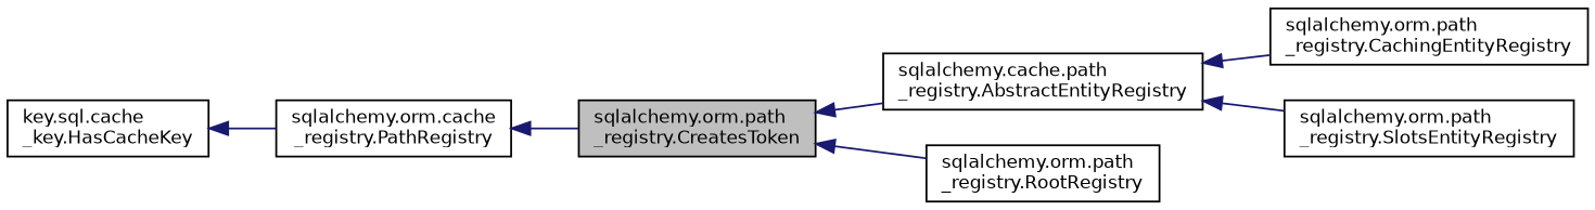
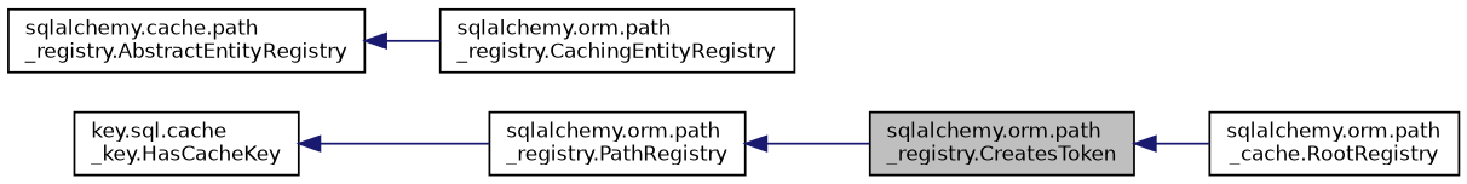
  digraph {
    rankdir=LR
    node [color=black fillcolor=white fontname=Helvetica fontsize=10 shape=record style=filled]
    edge [color=midnightblue dir=back fontname=Helvetica fontsize=10 labelfontname=Helvetica labelfontsize=10 style=solid]
    n1 [fillcolor=grey75 fontcolor=black height=0.2 label="sqlalchemy.orm.path\l_registry.CreatesToken" width=0.4]
    n2 [height=0.2 label="sqlalchemy.cache.path\l_registry.AbstractEntityRegistry" width=0.4]
-   n3 [height=0.2 label="sqlalchemy.orm.path\l_registry.RootRegistry" width=0.4]
+   n3 [height=0.2 label="sqlalchemy.orm.path\l_cache.RootRegistry" width=0.4]
    n4 [height=0.2 label="sqlalchemy.orm.path\l_registry.CachingEntityRegistry" width=0.4]
-   n5 [height=0.2 label="sqlalchemy.orm.path\l_registry.SlotsEntityRegistry" width=0.4]
-   n6 [height=0.2 label="sqlalchemy.orm.cache\l_registry.PathRegistry" width=0.4]
+   n6 [height=0.2 label="sqlalchemy.orm.path\l_registry.PathRegistry" width=0.4]
    n7 [height=0.2 label="key.sql.cache\l_key.HasCacheKey" width=0.4]
-   n1 -> n2
    n1 -> n3
    n2 -> n4
-   n2 -> n5
    n6 -> n1
    n7 -> n6
  }
